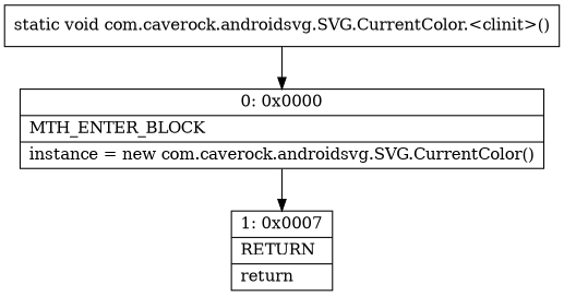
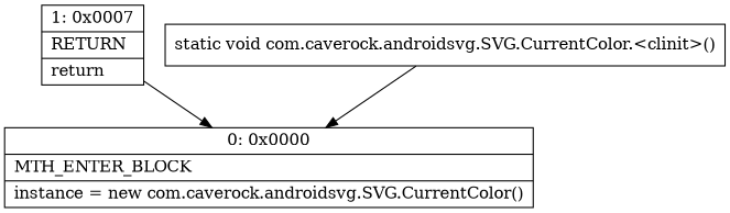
  digraph {
    node [shape=record]
    n1 [label="{0\:\ 0x0000|MTH_ENTER_BLOCK\l|instance = new com.caverock.androidsvg.SVG.CurrentColor()\l}"]
    n2 [label="{1\:\ 0x0007|RETURN\l|return\l}"]
    n3 [label="{static void com.caverock.androidsvg.SVG.CurrentColor.\<clinit\>() }"]
-   n1 -> n2
+   n2 -> n1
    n3 -> n1
  }
